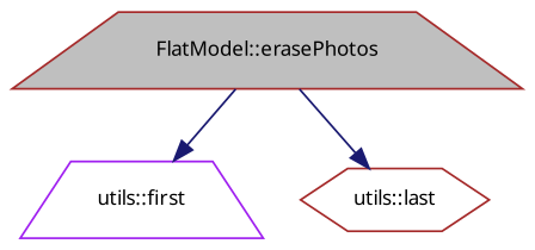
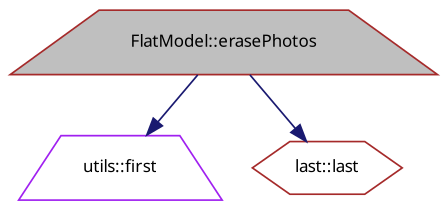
  digraph {
    fontname="Noto Sans"
    rankdir=TB
    node [color=brown fillcolor=white fontname="Noto Sans" fontsize=10 shape=trapezium style=filled]
    edge [color=midnightblue fontname="Noto Sans" fontsize=10 labelfontname=Helvetica labelfontsize=10 style=solid]
    n1 [fillcolor=grey75 fontcolor=black height=0.2 label="FlatModel::erasePhotos" width=0.4]
    n2 [color=purple height=0.2 label="utils::first" width=0.4]
-   n3 [height=0.2 label="utils::last" shape=hexagon width=0.4]
+   n3 [height=0.2 label="last::last" shape=hexagon width=0.4]
    n1 -> n2
    n1 -> n3
  }
